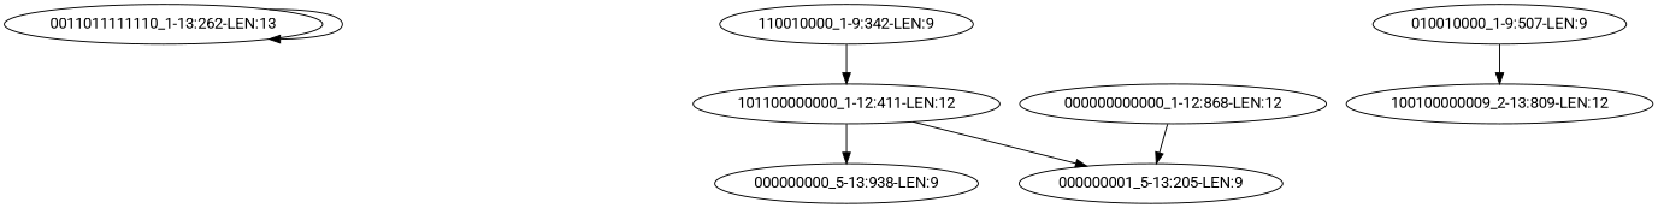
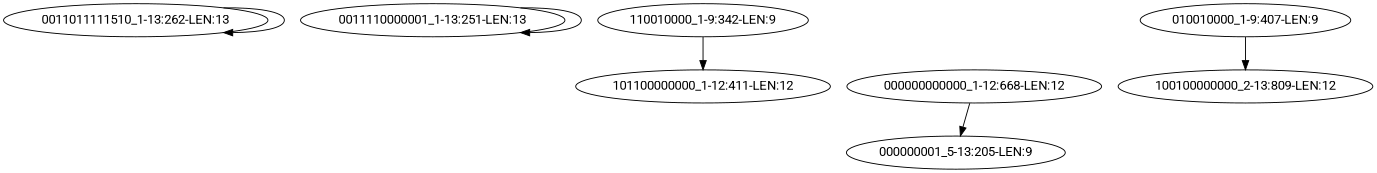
  digraph {
    fontname=Roboto
    node [fontname=Roboto]
    edge [fontname=Roboto]
-   "0011011111110_1-13:262-LEN:13"
+   "0011011111110_1-13:262-LEN:13" [label="0011011111510_1-13:262-LEN:13"]
+   "0011110000001_1-13:251-LEN:13"
    "110010000_1-9:342-LEN:9"
    "101100000000_1-12:411-LEN:12"
-   "000000000_5-13:938-LEN:9"
    "000000001_5-13:205-LEN:9"
-   "010010000_1-9:407-LEN:9" [label="010010000_1-9:507-LEN:9"]
-   "100100000000_2-13:809-LEN:12" [label="100100000009_2-13:809-LEN:12"]
-   "000000000000_1-12:668-LEN:12" [label="000000000000_1-12:868-LEN:12"]
+   "010010000_1-9:407-LEN:9"
+   "100100000000_2-13:809-LEN:12"
+   "000000000000_1-12:668-LEN:12"
    "0011011111110_1-13:262-LEN:13" -> "0011011111110_1-13:262-LEN:13"
+   "0011110000001_1-13:251-LEN:13" -> "0011110000001_1-13:251-LEN:13"
    "110010000_1-9:342-LEN:9" -> "101100000000_1-12:411-LEN:12"
-   "101100000000_1-12:411-LEN:12" -> "000000000_5-13:938-LEN:9"
-   "101100000000_1-12:411-LEN:12" -> "000000001_5-13:205-LEN:9"
    "010010000_1-9:407-LEN:9" -> "100100000000_2-13:809-LEN:12"
    "000000000000_1-12:668-LEN:12" -> "000000001_5-13:205-LEN:9"
  }
